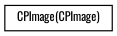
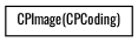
  digraph {
    rankdir=LR
    fontname=Oswald
-   n1 [color=black fillcolor=white fontname=Oswald fontsize=10 height=0.2 label="CPImage(CPImage)" shape=record style=filled width=0.4]
+   n1 [color=black fillcolor=white fontname=Oswald fontsize=10 height=0.2 label="CPImage(CPCoding)" shape=record style=filled width=0.4]
  }
